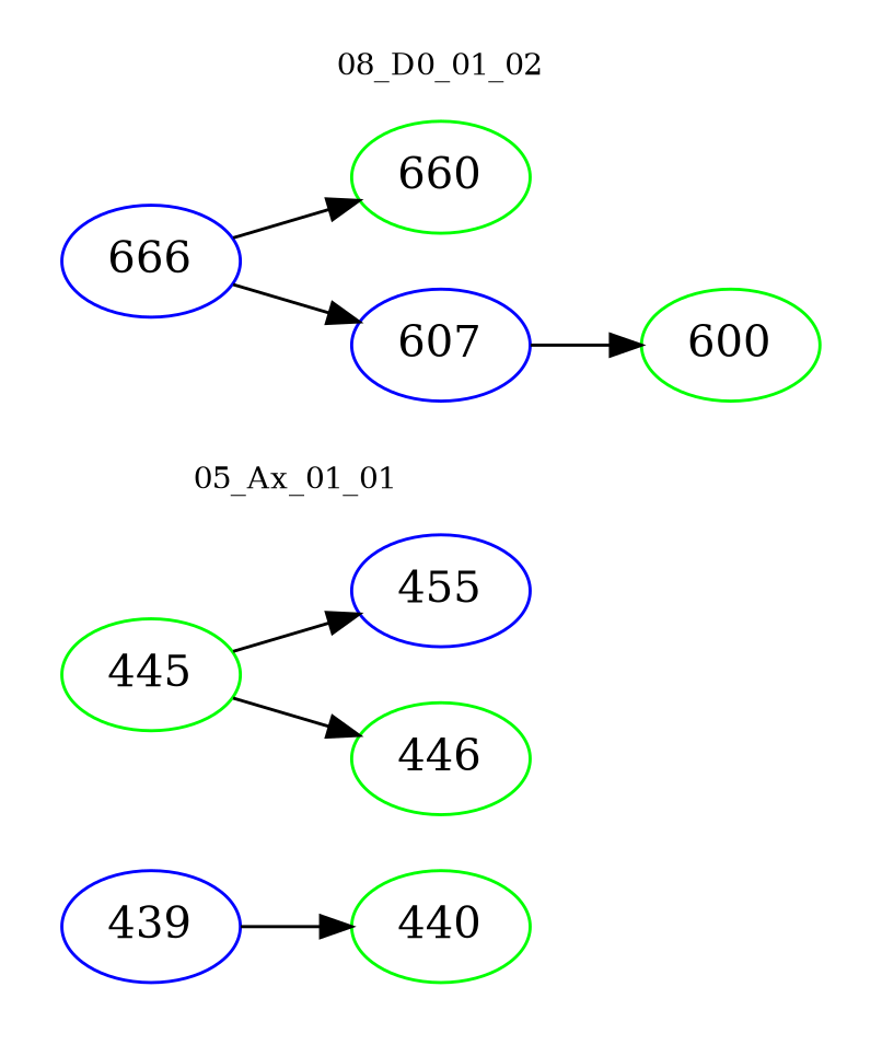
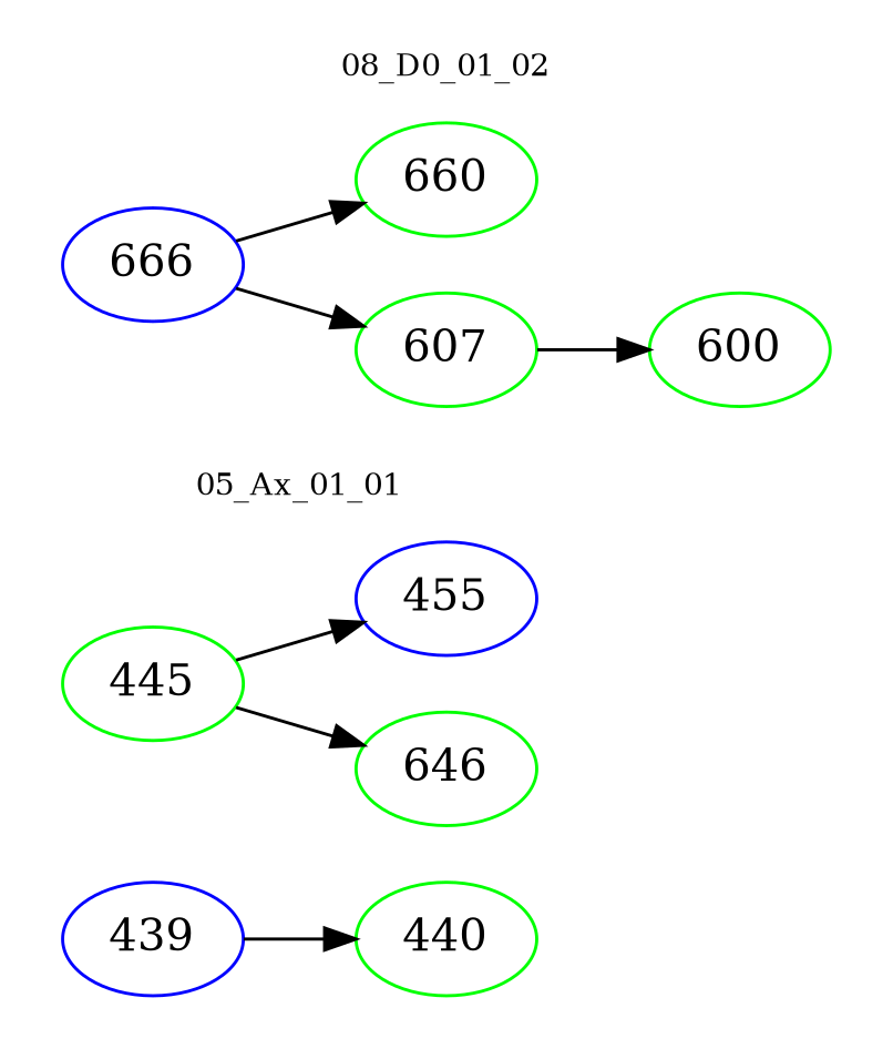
  digraph {
    rankdir=LR
    node [color=green]
    edge [color=black]
    n1 [label=445]
    n2 [color=blue label=439]
-   n3 [label=446]
+   n3 [label=646]
    n4 [color=blue label=455]
    n5 [label=440]
    n6 [color=blue label=666]
-   n7 [color=blue label=607]
+   n7 [label=607]
    n8 [label=660]
    n9 [label=600]
    subgraph cluster_1 {
      color=white
      fontsize=10
      label="05_Ax_01_01"
      n1
      n2
      n3
      n4
      n5
    }
    subgraph cluster_2 {
      color=white
      fontsize=10
      label="08_D0_01_02"
      n6
      n7
      n8
      n9
    }
    n1 -> n3
    n1 -> n4
    n2 -> n5
    n6 -> n7
    n6 -> n8
    n7 -> n9
  }
